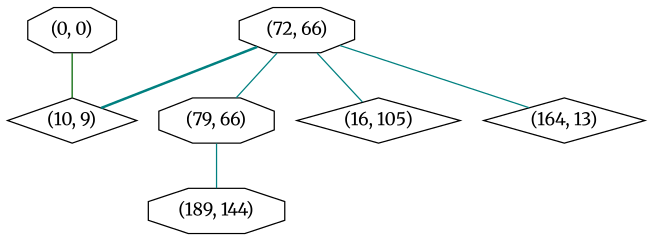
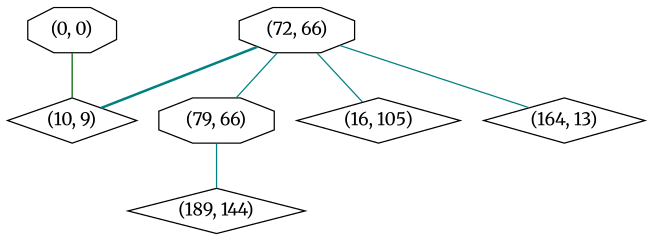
  graph {
    fontname=Merriweather
    node [fontname=Merriweather shape=diamond]
    edge [color=teal fontname=Merriweather style=solid weight=1]
    "(0, 0)" [shape=octagon]
    "(10, 9)"
    "(72, 66)" [shape=octagon]
    "(79, 66)" [shape=octagon]
    "(16, 105)"
    "(164, 13)"
-   "(189, 144)" [shape=octagon]
+   "(189, 144)"
    "(0, 0)" -- "(10, 9)" [color=darkgreen weight=4]
    "(72, 66)" -- "(10, 9)" [style=bold]
    "(72, 66)" -- "(79, 66)"
    "(72, 66)" -- "(16, 105)"
    "(72, 66)" -- "(164, 13)"
    "(79, 66)" -- "(189, 144)"
  }
